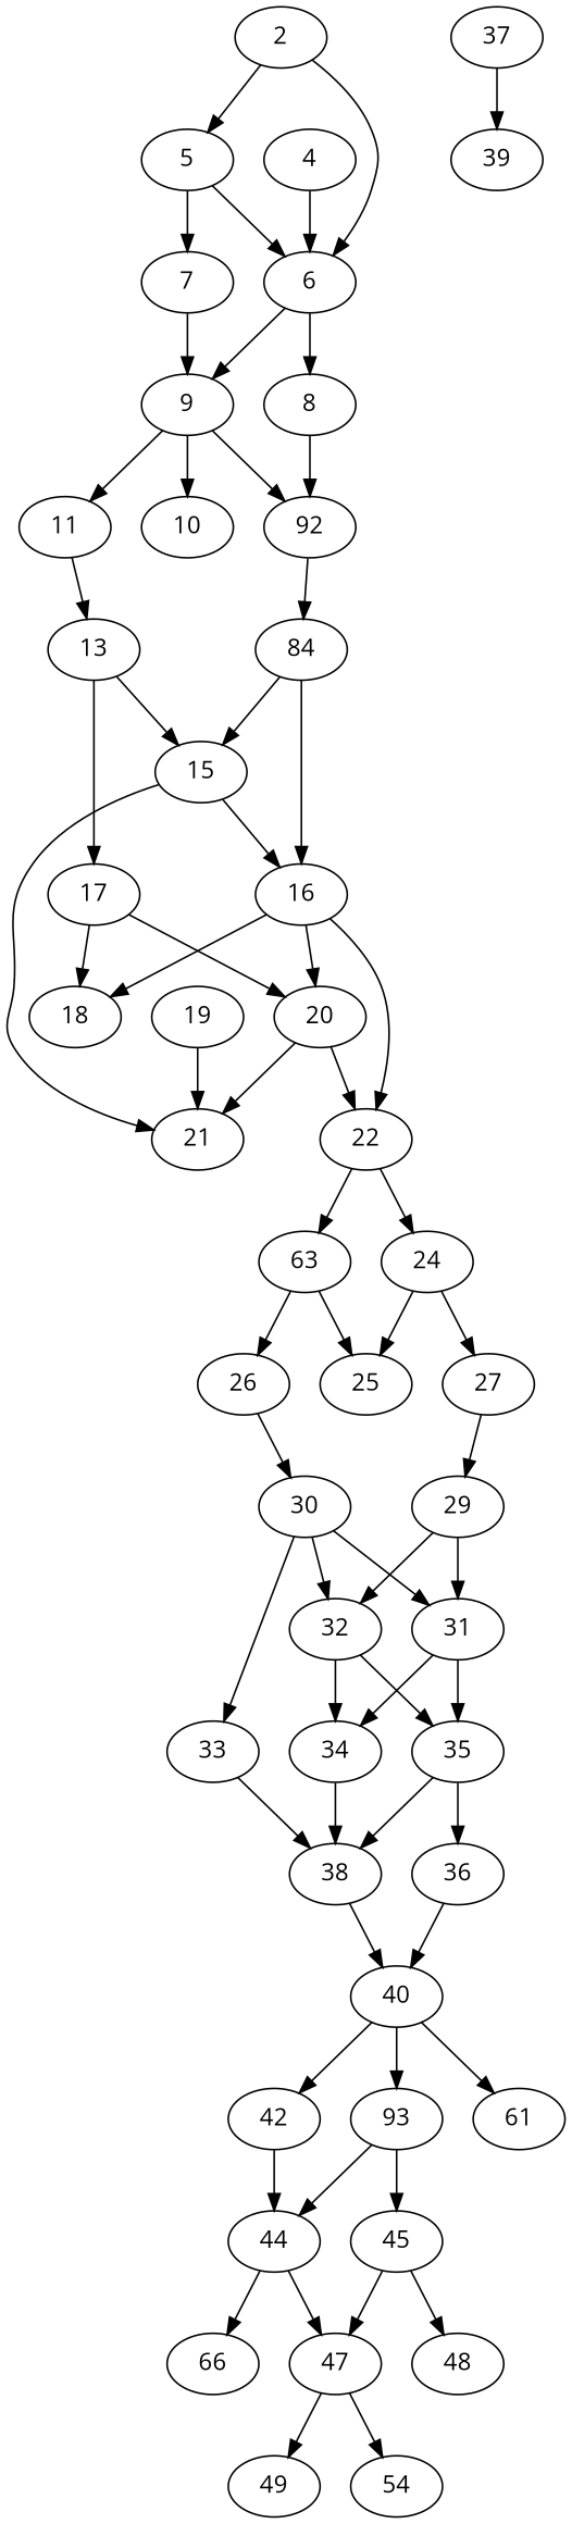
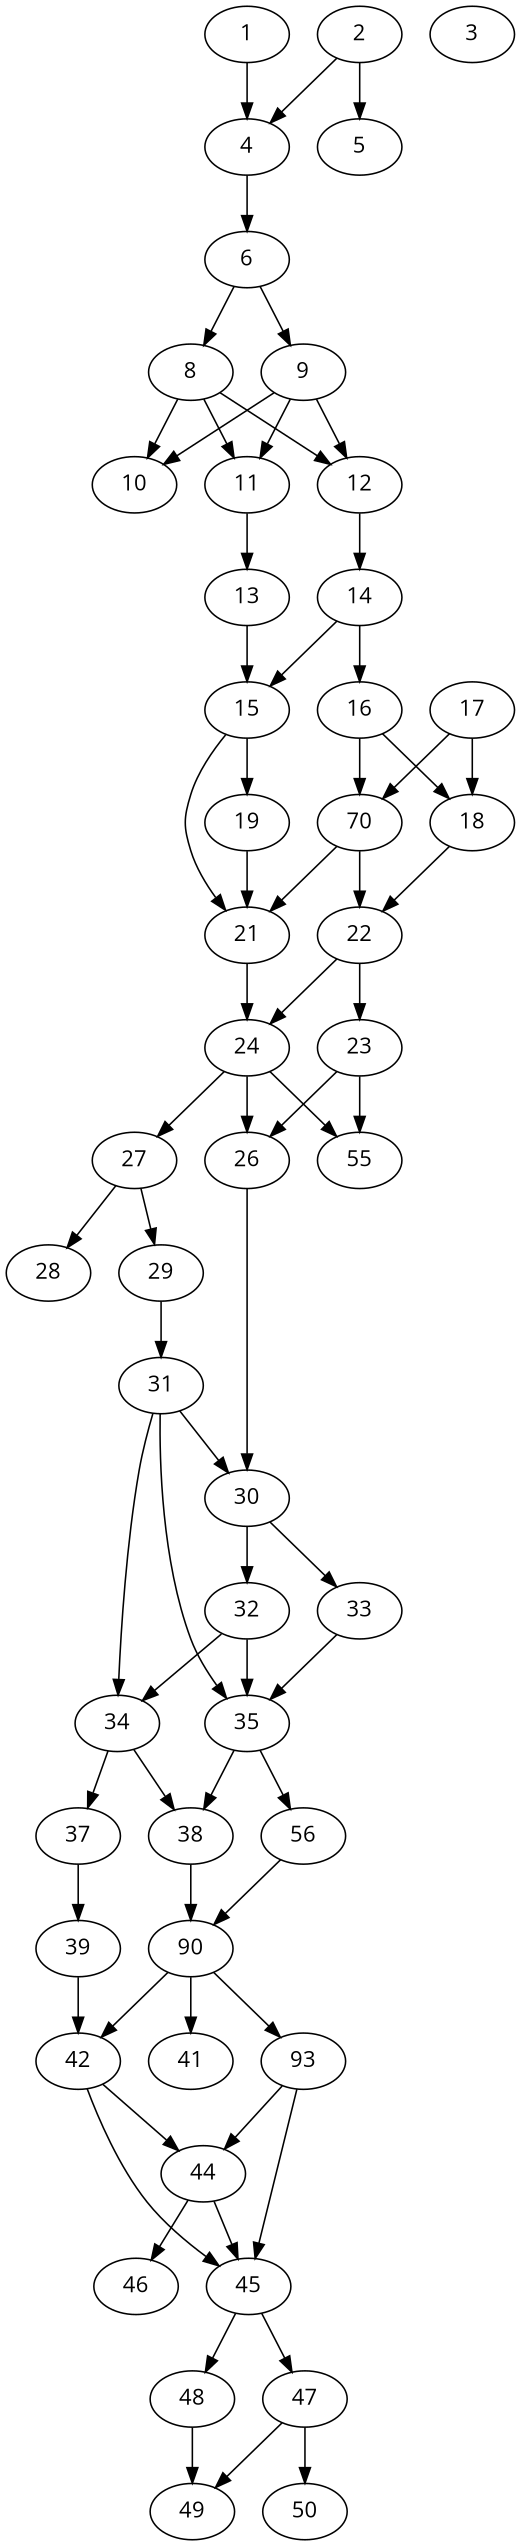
  digraph {
    fontname="Open Sans"
    node [alpha=0.17 fontname="Open Sans"]
    edge [fontname="Open Sans"]
+   1 [alpha=0.16 expect_size=6188032]
    4 [alpha=0.12 expect_size=30686208]
    6 [alpha=0.14 expect_size=46835712]
    8 [alpha=0.09 expect_size=24300544]
    9 [expect_size=37371904]
    2 [alpha=0.06 expect_size=16189440]
    5 [alpha=0.16 expect_size=49510400]
-   7 [expect_size=33695744]
+   3 [alpha=0.15 expect_size=9187328]
    10 [alpha=0.13 expect_size=36280320]
    11 [alpha=0.01 expect_size=47609856]
-   12 [alpha=0.15 expect_size=37665792 label=92]
+   12 [alpha=0.15 expect_size=37665792]
    13 [alpha=0.05 expect_size=51883008]
-   14 [alpha=0.12 expect_size=39363584 label=84]
+   14 [alpha=0.12 expect_size=39363584]
    15 [alpha=0.02 expect_size=19849216]
    17 [alpha=0.18 expect_size=41979904]
    16 [alpha=0.16 expect_size=9598976]
    19 [alpha=0.14 expect_size=8681472]
    21 [alpha=0.06 expect_size=32223232]
-   20 [alpha=0.00 expect_size=49119232]
+   20 [alpha=0.00 expect_size=49119232 label=70]
    18 [expect_size=35274752]
    22 [expect_size=34449408]
    24 [alpha=0.12 expect_size=32987136]
-   23 [alpha=0.09 expect_size=21834752 label=63]
-   25 [alpha=0.14 expect_size=14648320]
+   23 [alpha=0.09 expect_size=21834752]
+   25 [alpha=0.14 expect_size=14648320 label=55]
    26 [alpha=0.14 expect_size=18877440]
    27 [alpha=0.06 expect_size=10460160]
    30 [alpha=0.05 expect_size=33359872]
+   28 [alpha=0.05 expect_size=6587392]
    29 [alpha=0.19 expect_size=46396416]
    31 [alpha=0.09 expect_size=33694720]
    32 [alpha=0.08 expect_size=48347136]
    33 [alpha=0.06 expect_size=41076736]
    34 [alpha=0.18 expect_size=15831040]
    35 [expect_size=45237248]
    37 [alpha=0.13 expect_size=17735680]
    38 [alpha=0.02 expect_size=30874624]
-   36 [expect_size=32008192]
+   36 [expect_size=32008192 label=56]
    39 [alpha=0.12 expect_size=43294720]
-   40 [alpha=0.01 expect_size=39942144]
+   40 [alpha=0.01 expect_size=39942144 label=90]
    42 [alpha=0.14 expect_size=27022336]
-   41 [alpha=0.01 expect_size=51852288 label=61]
+   41 [alpha=0.01 expect_size=51852288]
    n43 [alpha=0.13 expect_size=45060096 label=93]
    44 [alpha=0.05 expect_size=11049984]
    45 [alpha=0.00 expect_size=6298624]
-   46 [alpha=0.01 expect_size=45413376 label=66]
+   46 [alpha=0.01 expect_size=45413376]
    47 [alpha=0.05 expect_size=38377472]
    48 [alpha=0.09 expect_size=21929984]
    49 [alpha=0.10 expect_size=26101760]
-   50 [alpha=0.03 expect_size=7146496 label=54]
+   50 [alpha=0.03 expect_size=7146496]
+   1 -> 4
    4 -> 6
    6 -> 8
    6 -> 9
+   8 -> 10
+   8 -> 11
    8 -> 12
    9 -> 10
    9 -> 11
    9 -> 12
-   2 -> 6
+   2 -> 4
    2 -> 5
-   5 -> 6
-   5 -> 7
-   7 -> 9
    11 -> 13
    12 -> 14
    13 -> 15
-   13 -> 17
    14 -> 15
    14 -> 16
-   15 -> 16
+   15 -> 19
    15 -> 21
    17 -> 20
    17 -> 18
    16 -> 20
    16 -> 18
    19 -> 21
+   21 -> 24
    20 -> 21
    20 -> 22
-   16 -> 22
+   18 -> 22
    22 -> 24
    22 -> 23
    24 -> 25
+   24 -> 26
    24 -> 27
    23 -> 25
    23 -> 26
    26 -> 30
+   27 -> 28
    27 -> 29
-   30 -> 31
+   31 -> 30
    30 -> 32
    30 -> 33
    29 -> 31
-   29 -> 32
    31 -> 34
    31 -> 35
    32 -> 34
    32 -> 35
-   33 -> 38
+   33 -> 35
+   34 -> 37
    34 -> 38
    35 -> 38
    35 -> 36
    37 -> 39
    38 -> 40
    36 -> 40
+   39 -> 42
    40 -> 42
    40 -> 41
    40 -> n43
    42 -> 44
+   42 -> 45
    n43 -> 44
    n43 -> 45
    44 -> 46
-   44 -> 47
+   44 -> 45
    45 -> 47
    45 -> 48
    47 -> 49
    47 -> 50
+   48 -> 49
  }
